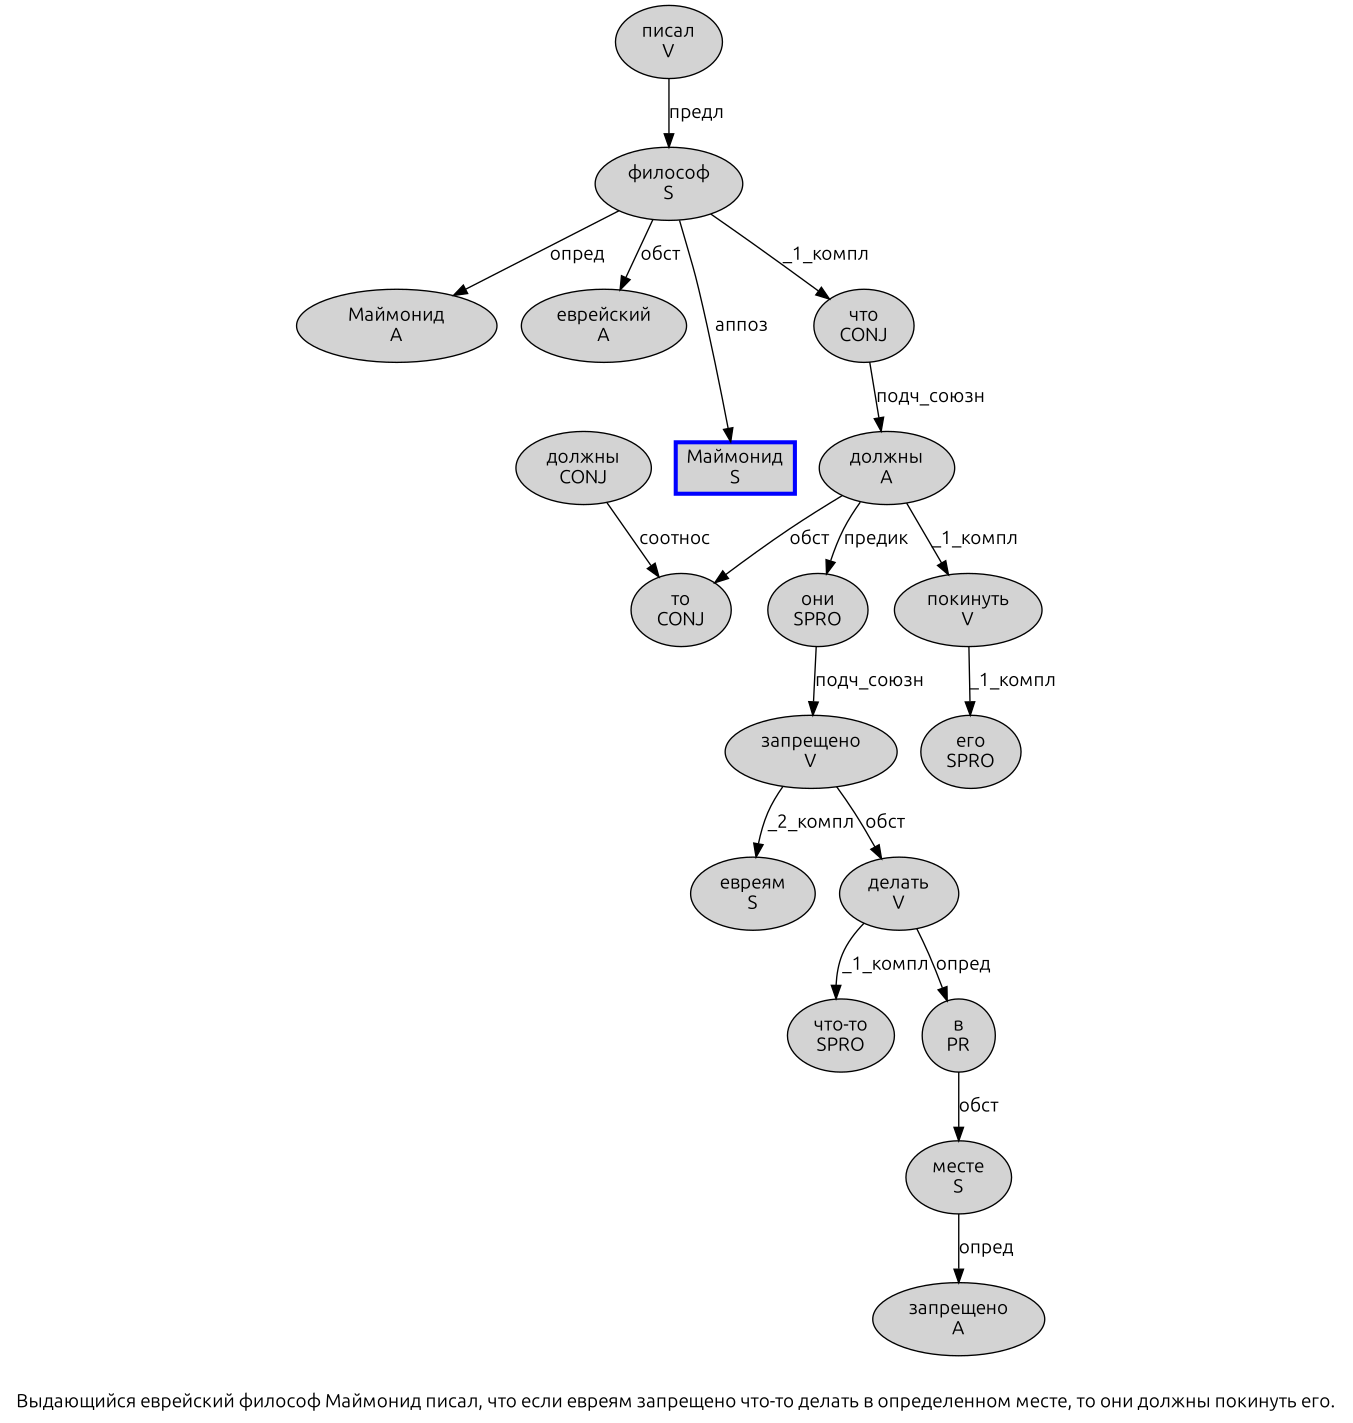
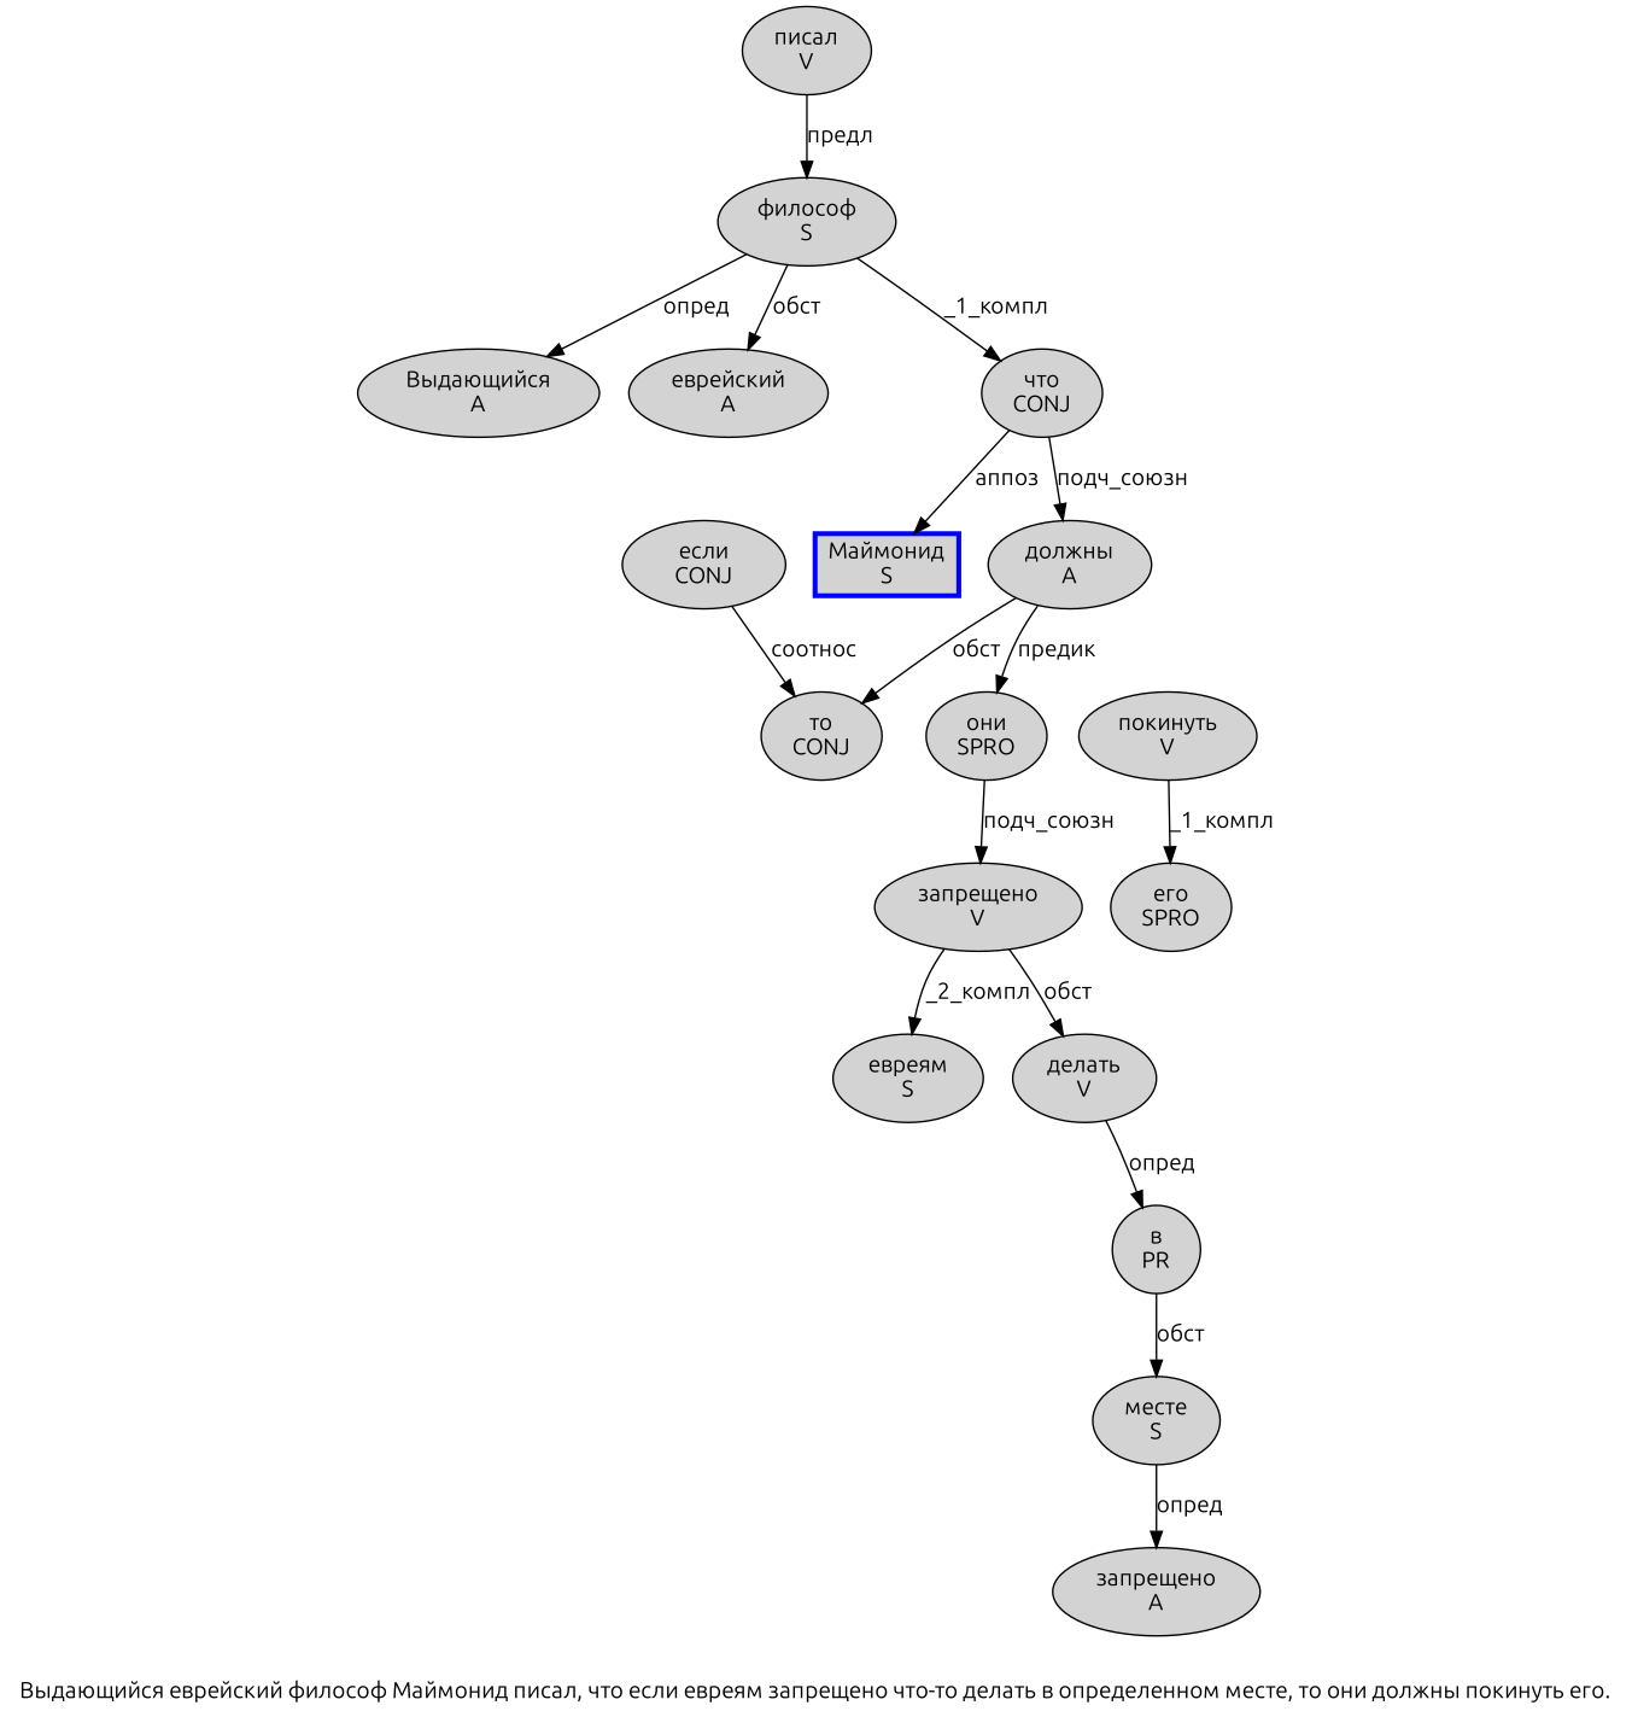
  digraph {
    fontname=Ubuntu
    label="Выдающийся еврейский философ Маймонид писал, что если евреям запрещено что-то делать в определенном месте, то они должны покинуть его."
    node [fillcolor=lightgray fontname=Ubuntu penwidth=1 shape=ellipse style=filled]
    edge [fontname=Ubuntu]
-   n1 [label="Маймонид\nA"]
+   n1 [label="Выдающийся\nA"]
    n2 [label="еврейский\nA"]
    n3 [label="философ\nS"]
    n4 [color=blue label="Маймонид\nS" penwidth=3 shape=box]
    n5 [label="что\nCONJ"]
    n6 [label="писал\nV"]
    n7 [label="должны\nA"]
    n8 [label="то\nCONJ"]
    n9 [label="они\nSPRO"]
    n10 [label="покинуть\nV"]
-   n11 [label="должны\nCONJ"]
+   n11 [label="если\nCONJ"]
    n12 [label="запрещено\nV"]
    n13 [label="евреям\nS"]
    n14 [label="делать\nV"]
-   n15 [label="что-то\nSPRO"]
    n16 [label="в\nPR"]
    n17 [label="месте\nS"]
    n18 [label="запрещено\nA"]
    n19 [label="его\nSPRO"]
    n3 -> n1 [label="опред"]
    n3 -> n2 [label="обст"]
-   n3 -> n4 [label="аппоз"]
+   n5 -> n4 [label="аппоз"]
    n3 -> n5 [label="_1_компл"]
    n5 -> n7 [label="подч_союзн"]
    n6 -> n3 [label="предл"]
    n7 -> n8 [label="обст"]
    n7 -> n9 [label="предик"]
-   n7 -> n10 [label="_1_компл"]
    n9 -> n12 [label="подч_союзн"]
    n10 -> n19 [label="_1_компл"]
    n11 -> n8 [label="соотнос"]
    n12 -> n13 [label="_2_компл"]
    n12 -> n14 [label="обст"]
-   n14 -> n15 [label="_1_компл"]
    n14 -> n16 [label="опред"]
    n16 -> n17 [label="обст"]
    n17 -> n18 [label="опред"]
  }
